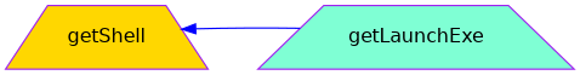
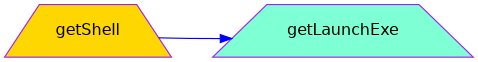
  digraph {
    rankdir=RL
    node [color=purple fontname=Helvetica fontsize=14 shape=trapezium style=filled]
    n1 [fillcolor=aquamarine fontcolor=black height=0.2 label=getLaunchExe width=0.4]
    n2 [fillcolor=gold height=0.2 label=getShell width=0.4]
-   n2 -> n1 [color=blue dir=back fontname=Helvetica fontsize=14 labelfontname=Helvetica labelfontsize=14 style=solid]
+   n1 -> n2 [color=blue dir=back fontname=Helvetica fontsize=14 labelfontname=Helvetica labelfontsize=14 style=solid]
  }
